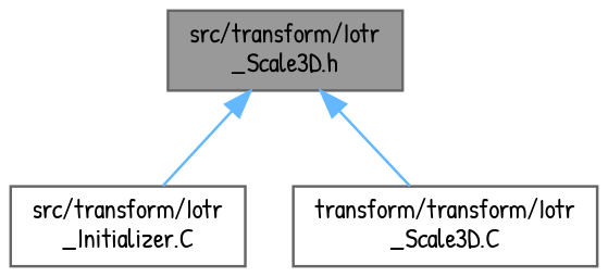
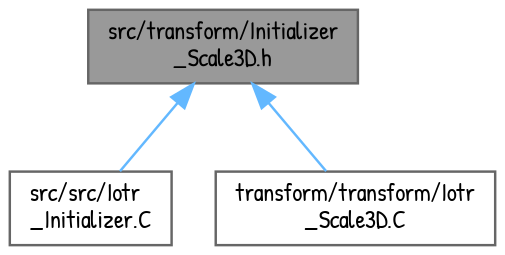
  digraph {
    fontname="Patrick Hand"
    node [color=grey40 fillcolor=white fontname="Patrick Hand" fontsize=10 shape=box style=filled]
    edge [color=steelblue1 dir=back fontname="Patrick Hand" fontsize=10 labelfontname=Helvetica labelfontsize=10 style=solid]
-   n1 [color=gray40 fillcolor=grey60 fontcolor=black height=0.2 label="src/transform/Iotr\l_Scale3D.h" width=0.4]
-   n2 [height=0.2 label="src/transform/Iotr\l_Initializer.C" width=0.4]
+   n1 [color=gray40 fillcolor=grey60 fontcolor=black height=0.2 label="src/transform/Initializer\l_Scale3D.h" width=0.4]
+   n2 [height=0.2 label="src/src/Iotr\l_Initializer.C" width=0.4]
    n3 [height=0.2 label="transform/transform/Iotr\l_Scale3D.C" width=0.4]
    n1 -> n2
    n1 -> n3
  }
